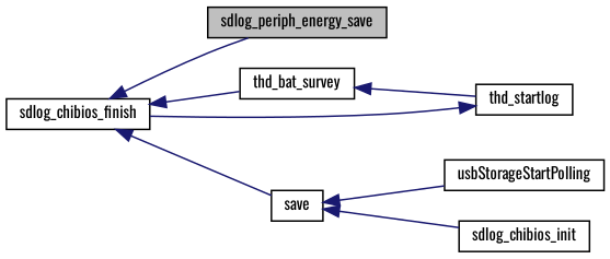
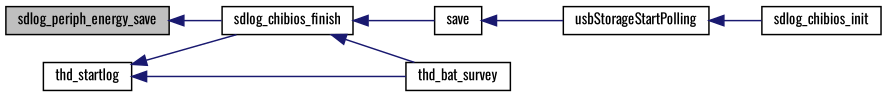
  digraph {
    fontname=Oswald
    rankdir=LR
    node [color=black fillcolor=white fontname=Oswald fontsize=10 shape=record style=filled]
    edge [color=midnightblue dir=back fontname=Oswald fontsize=10 labelfontname=FreeSans labelfontsize=10 style=solid]
    n1 [fillcolor=grey75 fontcolor=black height=0.2 label=sdlog_periph_energy_save width=0.4]
    n2 [height=0.2 label=sdlog_chibios_finish width=0.4]
    n3 [height=0.2 label=thd_bat_survey width=0.4]
    n4 [height=0.2 label=save width=0.4]
    n5 [height=0.2 label=thd_startlog width=0.4]
    n6 [height=0.2 label=usbStorageStartPolling width=0.4]
    n7 [height=0.2 label=sdlog_chibios_init width=0.4]
-   n2 -> n1
+   n1 -> n2
    n2 -> n3
    n2 -> n4
-   n3 -> n5
+   n5 -> n3
    n4 -> n6
    n5 -> n2
-   n4 -> n7
+   n6 -> n7
  }
